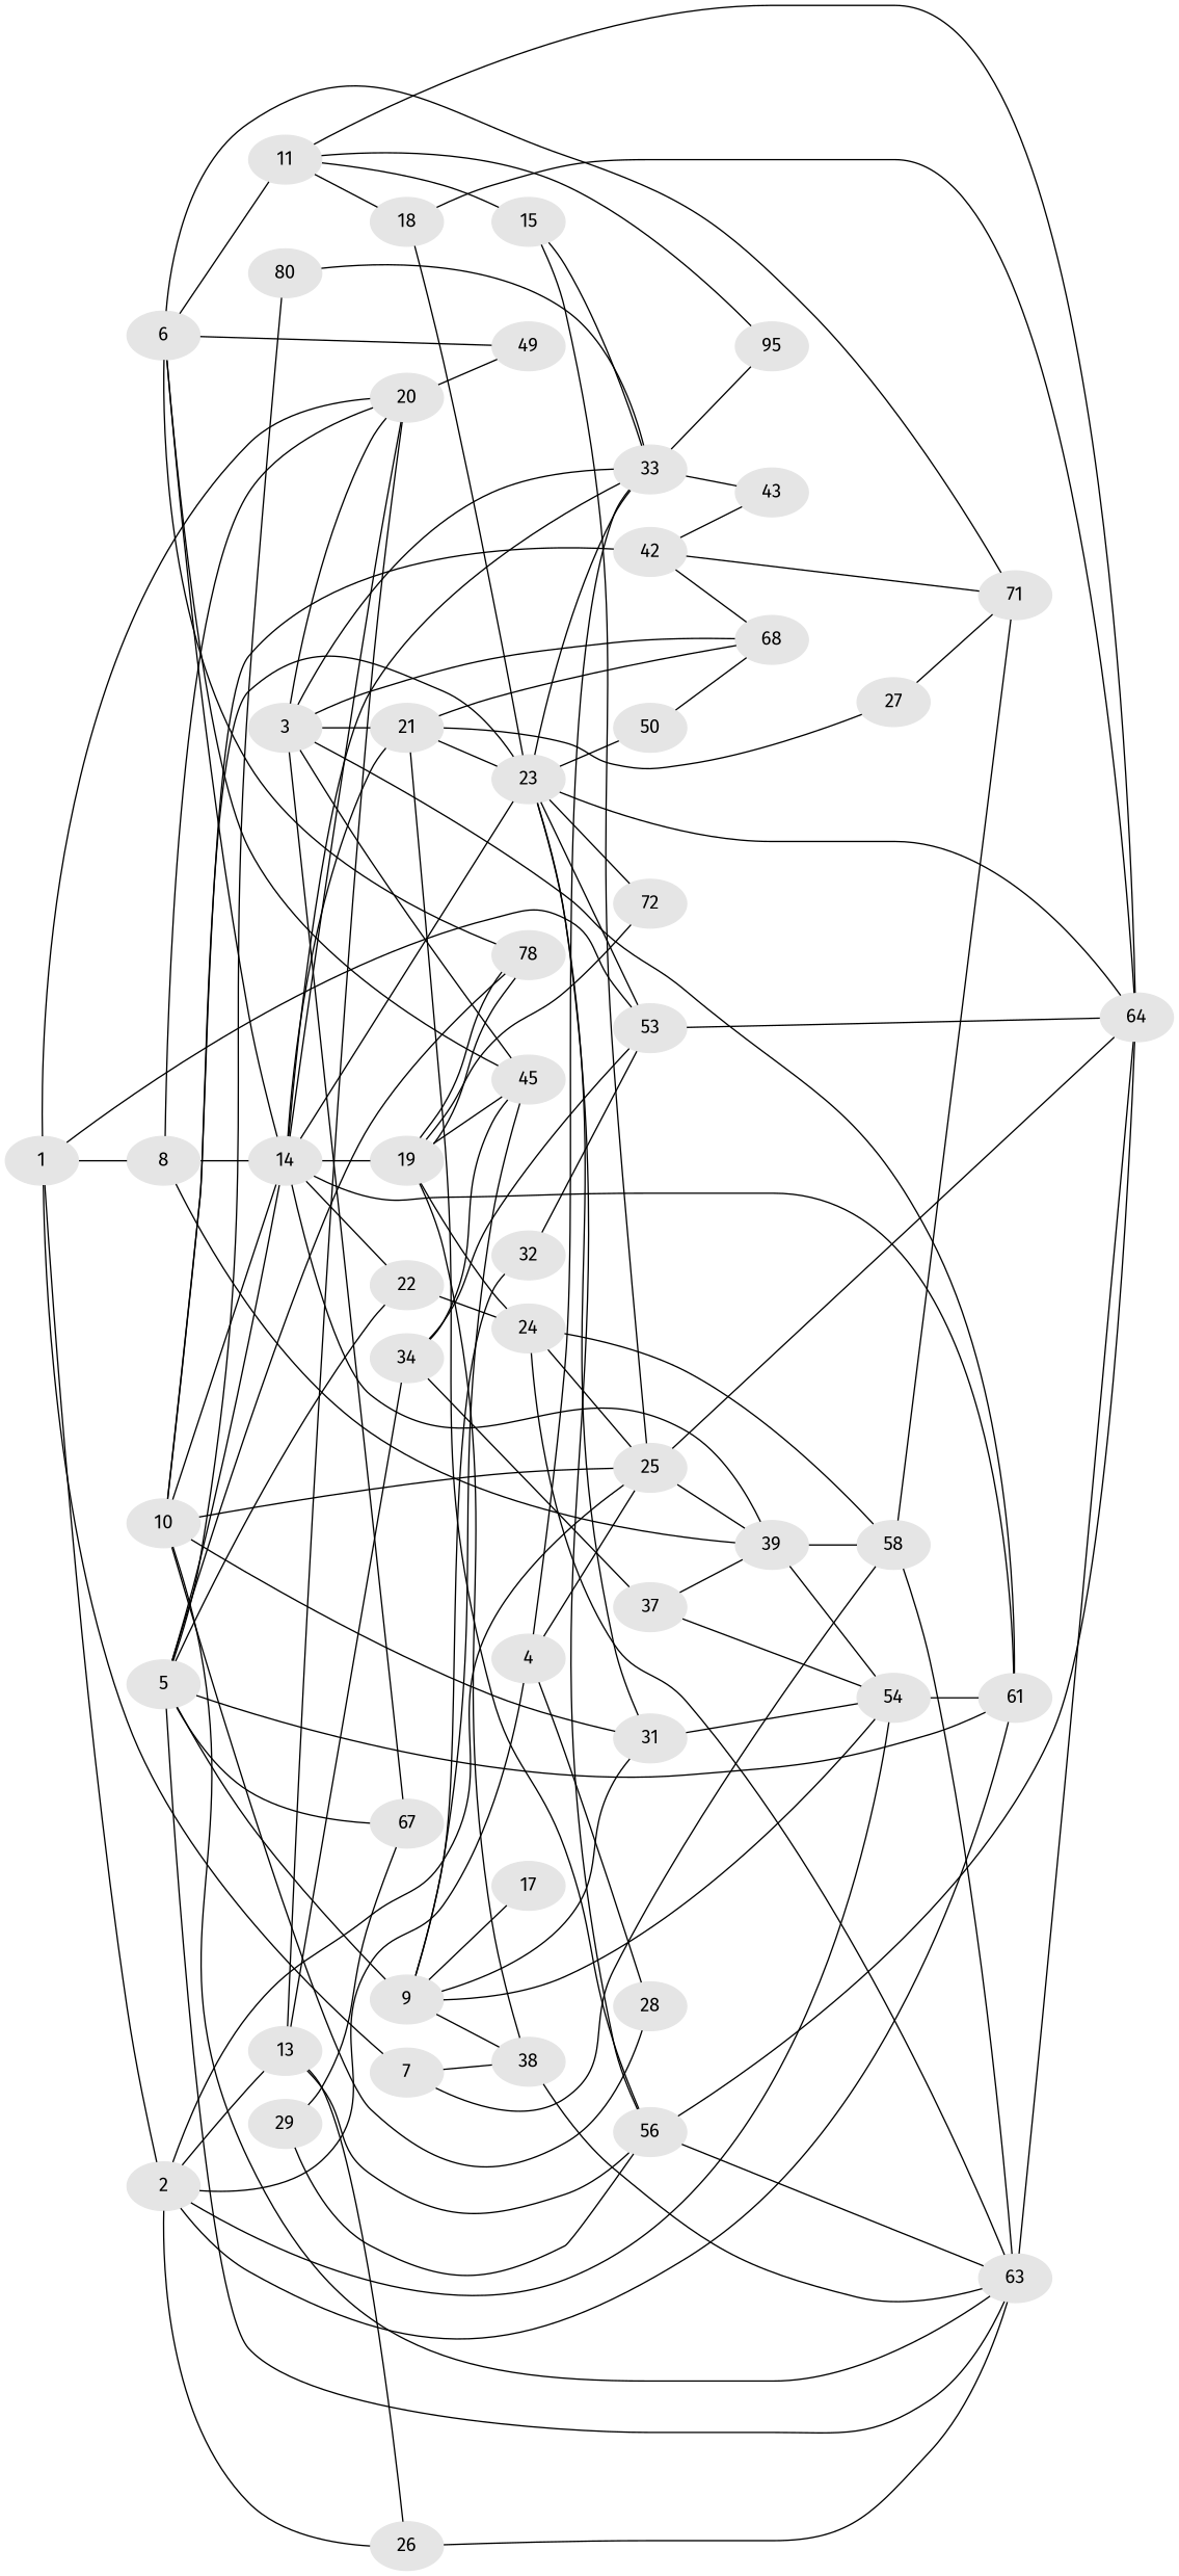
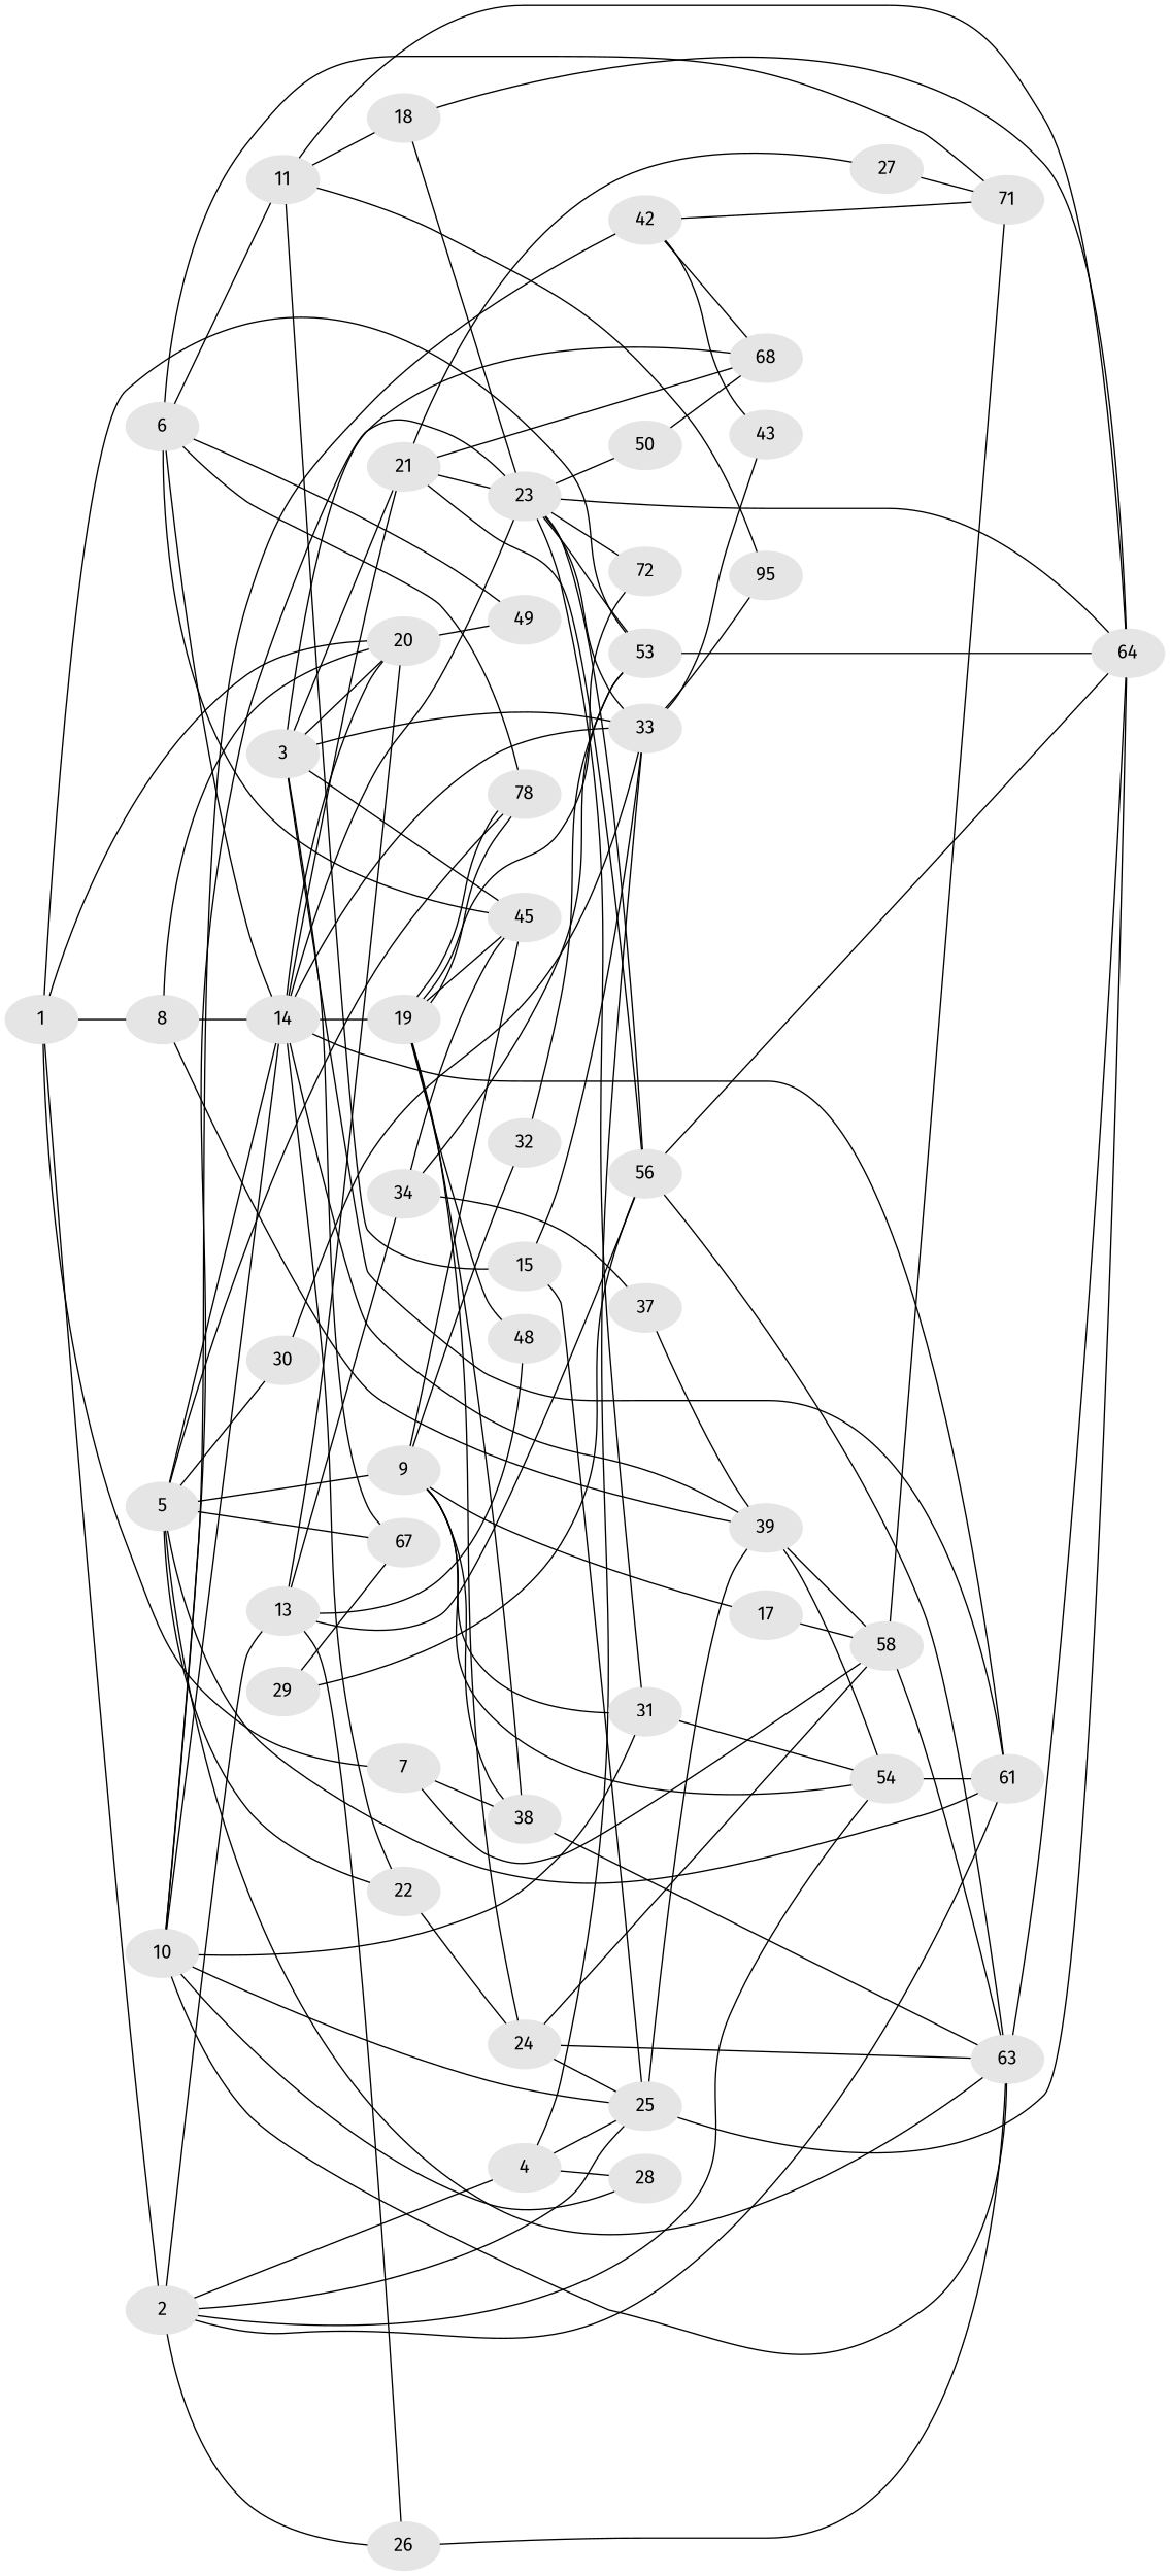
  graph {
    fontname="Fira Sans"
    rankdir=LR
    node [color=gray90 fontname="Fira Sans" style=filled]
    edge [fontname="Fira Sans"]
    2 [super="+12"]
    4 [super="+51"]
    13 [super="+36"]
    25 [super="+44"]
    26
    54
    61 [super="+73"]
    1
    7
    8
    20 [super="+47"]
    53 [super="+57"]
    38 [super="+65"]
    58 [super="+62"]
    14 [super="+70"]
    39 [super="+46"]
    49
    64 [super="+66"]
    33 [super="+69"]
    28
    34
+   48
    56 [super="+74"]
    63 [super="+75"]
    3 [super="+59"]
    21 [super="+76"]
    45
    67
    68
    23 [super="+35"]
    27
    n32 [label=95]
    43
    5 [super="+40"]
    9 [super="+77"]
    22
-   30 [label=80]
+   30
    78
    17
    31
    32
    19 [super="+41"]
    24
    6 [super="+52"]
    11 [super="+16"]
    71
    15
    18
    10 [super="+60"]
    42
    72
    50
    37
    29
    2 -- 4
    2 -- 13
    2 -- 25
    2 -- 26
    2 -- 54
    2 -- 61
    4 -- 25 [weight=2]
    4 -- 33
    4 -- 28
    13 -- 26
    13 -- 20
    13 -- 34
+   13 -- 48
    13 -- 56
    25 -- 39
    25 -- 64
    26 -- 63
    54 -- 61
    1 -- 2
    1 -- 7
    1 -- 8
    1 -- 20
    1 -- 53
    7 -- 38
    7 -- 58
    8 -- 20
    8 -- 14
    8 -- 39
    20 -- 49
    53 -- 64
    38 -- 63
    58 -- 63
    58 -- 71
    14 -- 61
    14 -- 20
    14 -- 39
    14 -- 33
    14 -- 21
    14 -- 23
    14 -- 22
    14 -- 19
    39 -- 54
    39 -- 58
    33 -- n32
    33 -- 43
    34 -- 53
    34 -- 45
    34 -- 37
    56 -- 64
    56 -- 63
    63 -- 64
    3 -- 61
    3 -- 20
    3 -- 33
    3 -- 21
    3 -- 45
    3 -- 67
    3 -- 68
    21 -- 56
    21 -- 68
    21 -- 23
    21 -- 27
    23 -- 53
    23 -- 64
    23 -- 33
    23 -- 56
    23 -- 31
    23 -- 72
    23 -- 50
    27 -- 71
    5 -- 61
    5 -- 14
    5 -- 63
    5 -- 67
    5 -- 9
    5 -- 22
    5 -- 30
    5 -- 78
    9 -- 54
    9 -- 38
    9 -- 45
    9 -- 17
    9 -- 31
    9 -- 32
    22 -- 24
    30 -- 33
+   17 -- 58
    31 -- 54
    32 -- 53
    19 -- 38
+   19 -- 48
    19 -- 45
    19 -- 78
    19 -- 78
    19 -- 24
    19 -- 72
    24 -- 25
    24 -- 58
    24 -- 63
    6 -- 14
    6 -- 49 [weight=2]
    6 -- 45
    6 -- 78
    6 -- 11
    6 -- 71
    11 -- 64
    11 -- n32
    11 -- 15
    11 -- 18
    15 -- 25
    15 -- 33
    18 -- 64
    18 -- 23
    10 -- 25
    10 -- 14
    10 -- 28
    10 -- 63
    10 -- 23
    10 -- 31
    10 -- 42
    42 -- 68
    42 -- 43
    42 -- 71
    50 -- 68
-   37 -- 54
    37 -- 39
    29 -- 56
    29 -- 67
  }
